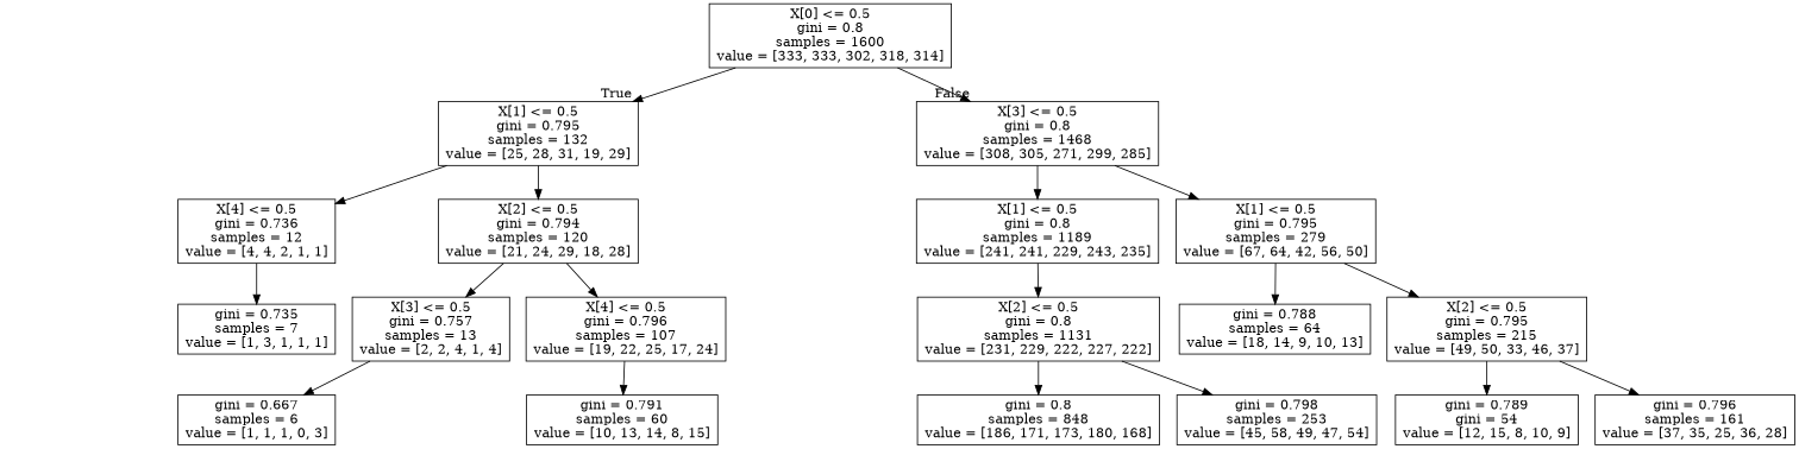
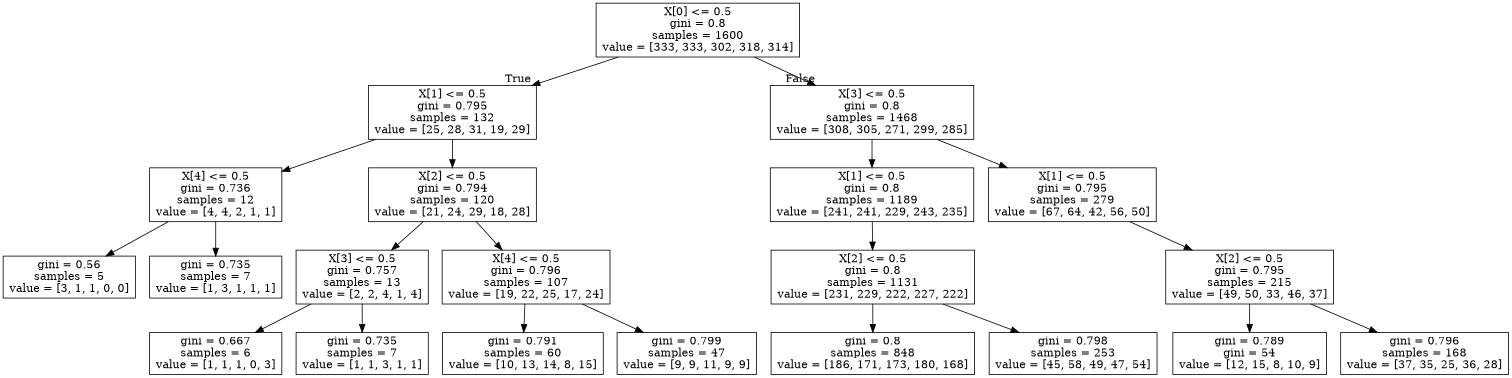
  digraph {
    node [shape=box]
    n1 [label="X[0] <= 0.5\ngini = 0.8\nsamples = 1600\nvalue = [333, 333, 302, 318, 314]"]
    n2 [label="X[1] <= 0.5\ngini = 0.795\nsamples = 132\nvalue = [25, 28, 31, 19, 29]"]
    n3 [label="X[3] <= 0.5\ngini = 0.8\nsamples = 1468\nvalue = [308, 305, 271, 299, 285]"]
    n4 [label="X[4] <= 0.5\ngini = 0.736\nsamples = 12\nvalue = [4, 4, 2, 1, 1]"]
    n5 [label="X[2] <= 0.5\ngini = 0.794\nsamples = 120\nvalue = [21, 24, 29, 18, 28]"]
    n6 [label="X[1] <= 0.5\ngini = 0.8\nsamples = 1189\nvalue = [241, 241, 229, 243, 235]"]
    n7 [label="X[1] <= 0.5\ngini = 0.795\nsamples = 279\nvalue = [67, 64, 42, 56, 50]"]
+   n8 [label="gini = 0.56\nsamples = 5\nvalue = [3, 1, 1, 0, 0]"]
    n9 [label="gini = 0.735\nsamples = 7\nvalue = [1, 3, 1, 1, 1]"]
    n10 [label="X[3] <= 0.5\ngini = 0.757\nsamples = 13\nvalue = [2, 2, 4, 1, 4]"]
    n11 [label="X[4] <= 0.5\ngini = 0.796\nsamples = 107\nvalue = [19, 22, 25, 17, 24]"]
    n12 [label="gini = 0.667\nsamples = 6\nvalue = [1, 1, 1, 0, 3]"]
+   n13 [label="gini = 0.735\nsamples = 7\nvalue = [1, 1, 3, 1, 1]"]
    n14 [label="gini = 0.791\nsamples = 60\nvalue = [10, 13, 14, 8, 15]"]
+   n15 [label="gini = 0.799\nsamples = 47\nvalue = [9, 9, 11, 9, 9]"]
    n16 [label="X[2] <= 0.5\ngini = 0.8\nsamples = 1131\nvalue = [231, 229, 222, 227, 222]"]
-   n17 [label="gini = 0.788\nsamples = 64\nvalue = [18, 14, 9, 10, 13]"]
    n18 [label="X[2] <= 0.5\ngini = 0.795\nsamples = 215\nvalue = [49, 50, 33, 46, 37]"]
    n19 [label="gini = 0.8\nsamples = 848\nvalue = [186, 171, 173, 180, 168]"]
    n20 [label="gini = 0.798\nsamples = 253\nvalue = [45, 58, 49, 47, 54]"]
    n21 [label="gini = 0.789\ngini = 54\nvalue = [12, 15, 8, 10, 9]"]
-   n22 [label="gini = 0.796\nsamples = 161\nvalue = [37, 35, 25, 36, 28]"]
+   n22 [label="gini = 0.796\nsamples = 168\nvalue = [37, 35, 25, 36, 28]"]
    n1 -> n2 [headlabel=True labelangle=45 labeldistance=2.5]
    n1 -> n3 [headlabel=False labelangle=-45 labeldistance=2.5]
    n2 -> n4
    n2 -> n5
    n3 -> n6
    n3 -> n7
+   n4 -> n8
    n4 -> n9
    n5 -> n10
    n5 -> n11
    n6 -> n16
-   n7 -> n17
    n7 -> n18
    n10 -> n12
+   n10 -> n13
    n11 -> n14
+   n11 -> n15
    n16 -> n19
    n16 -> n20
    n18 -> n21
    n18 -> n22
  }
